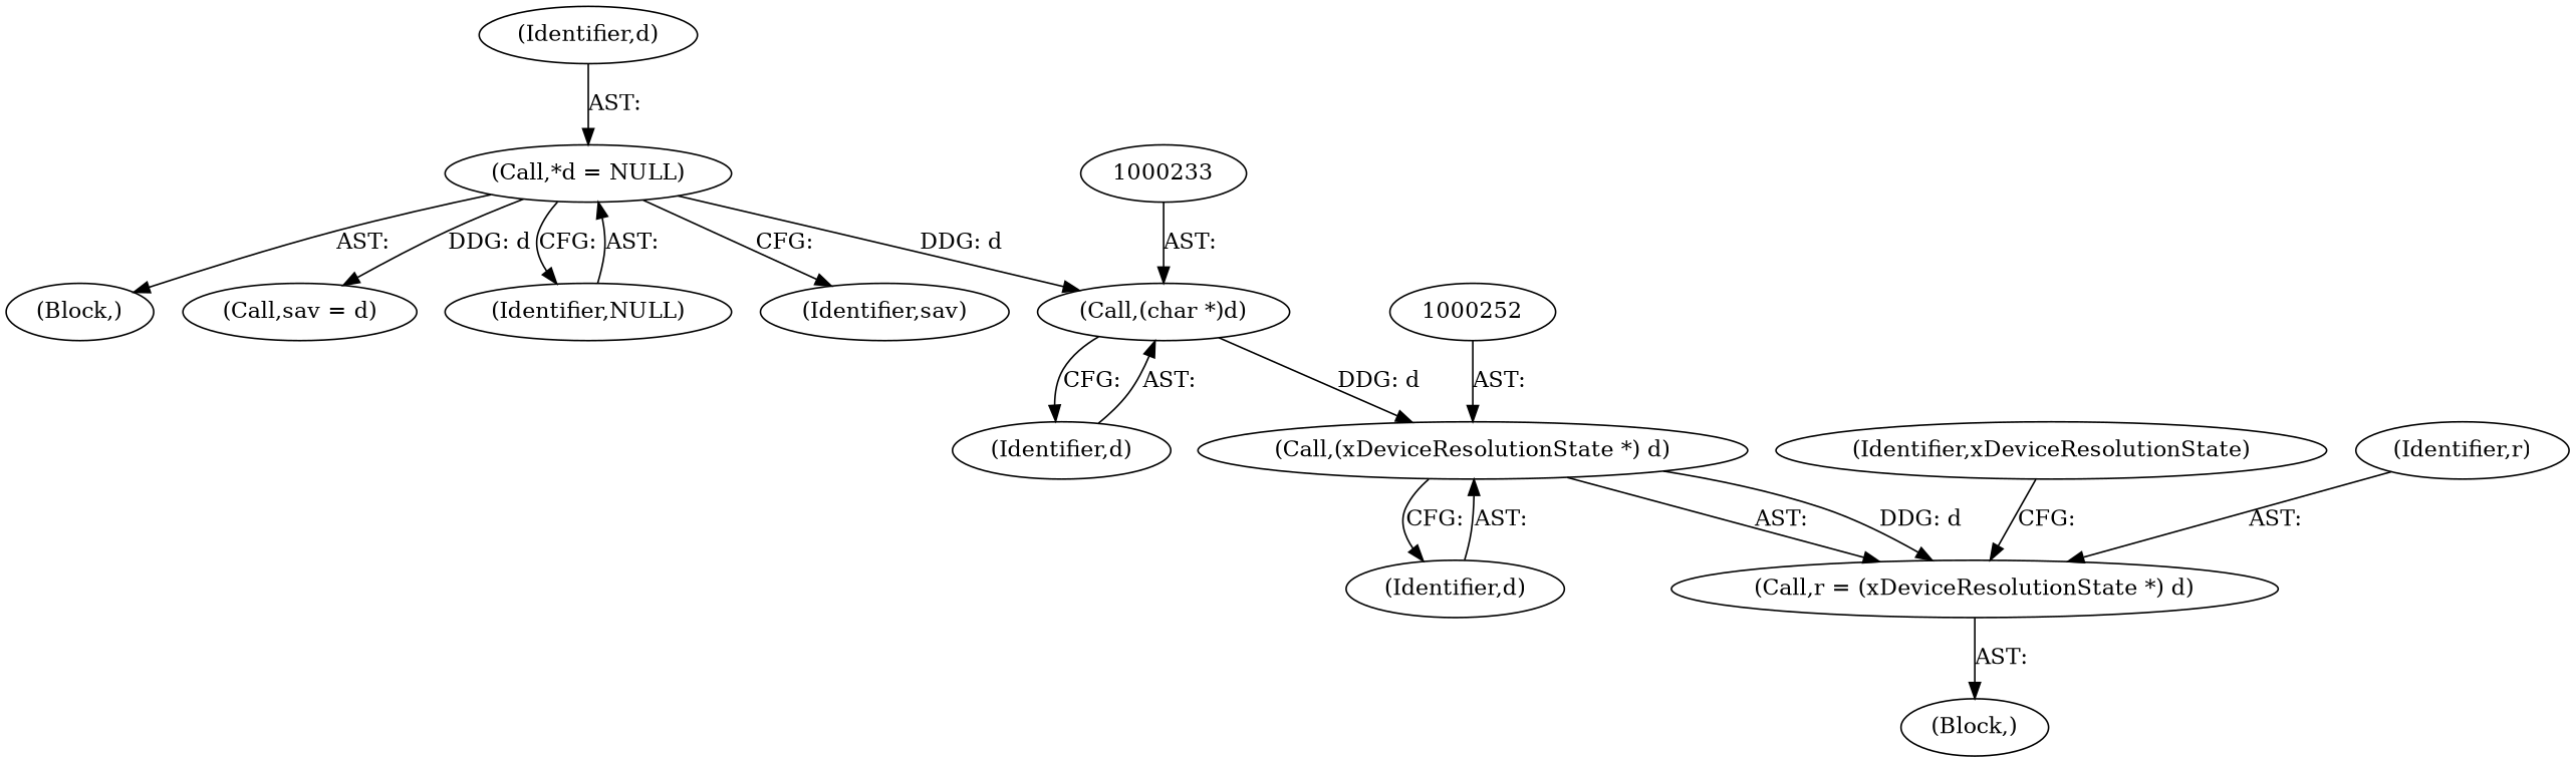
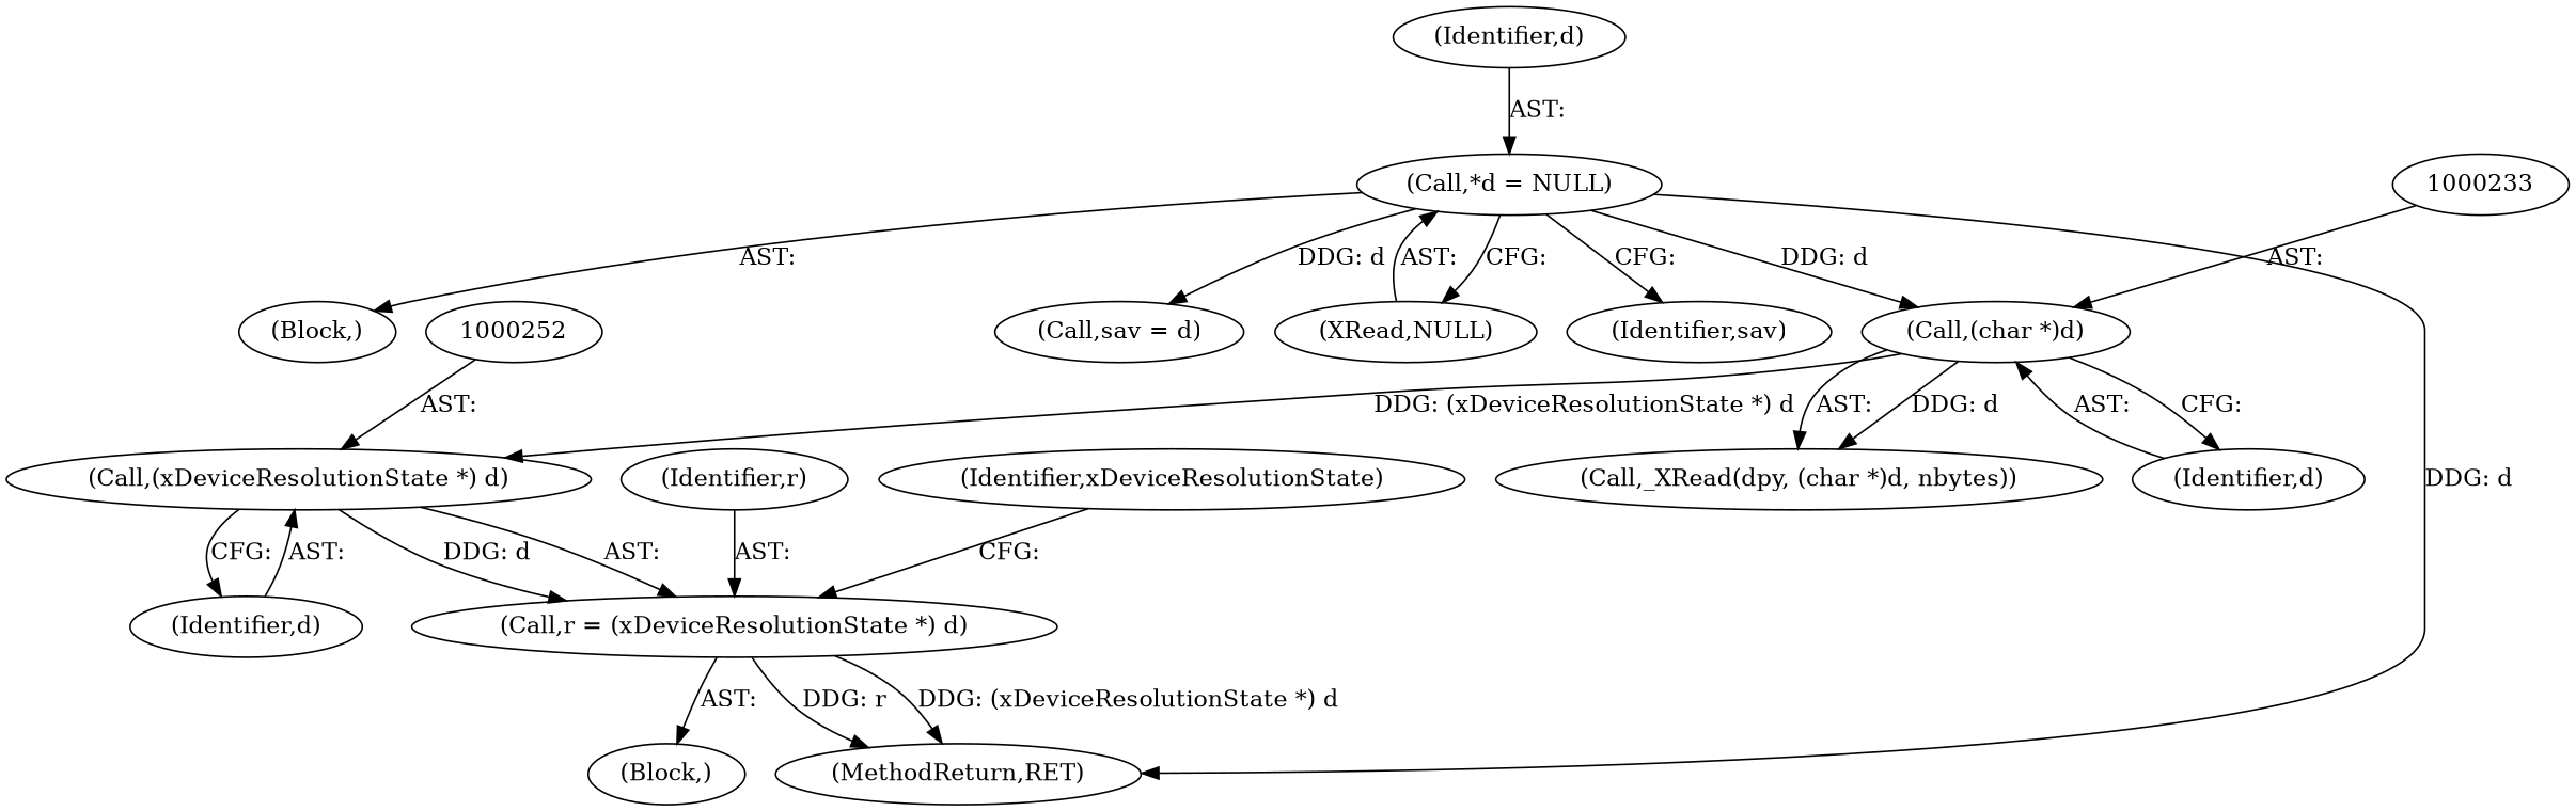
  digraph {
    n1 [label="(Call,r = (xDeviceResolutionState *) d)"]
    n2 [label="(Block,)"]
+   n3 [label="(MethodReturn,RET)"]
    n4 [label="(Call,(xDeviceResolutionState *) d)"]
    n5 [label="(Identifier,d)"]
    n6 [label="(Call,(char *)d)"]
    n7 [label="(Identifier,d)"]
+   n8 [label="(Call,_XRead(dpy, (char *)d, nbytes))"]
    n9 [label="(Call,*d = NULL)"]
    n10 [label="(Block,)"]
    n11 [label="(Call,sav = d)"]
-   n12 [label="(Identifier,NULL)"]
+   n12 [label="(XRead,NULL)"]
    n13 [label="(Identifier,sav)"]
    n14 [label="(Identifier,xDeviceResolutionState)"]
    n15 [label="(Identifier,d)"]
    n16 [label="(Identifier,r)"]
    1000252
    n18 [label=1000233]
    n1 -> n2 [label="AST: "]
+   n1 -> n3 [label="DDG: (xDeviceResolutionState *) d"]
+   n1 -> n3 [label="DDG: r"]
    n4 -> n1 [label="AST: "]
    n4 -> n1 [label="DDG: d"]
    n4 -> n5 [label="CFG: "]
    n5 -> n4 [label="AST: "]
-   n6 -> n4 [label="DDG: d"]
+   n6 -> n4 [label="DDG: (xDeviceResolutionState *) d"]
    n6 -> n7 [label="CFG: "]
+   n6 -> n8 [label="AST: "]
+   n6 -> n8 [label="DDG: d"]
    n7 -> n6 [label="AST: "]
+   n9 -> n3 [label="DDG: d"]
    n9 -> n6 [label="DDG: d"]
    n9 -> n10 [label="AST: "]
    n9 -> n11 [label="DDG: d"]
    n9 -> n12 [label="CFG: "]
    n9 -> n13 [label="CFG: "]
    n12 -> n9 [label="AST: "]
    n14 -> n1 [label="CFG: "]
    n15 -> n9 [label="AST: "]
    n16 -> n1 [label="AST: "]
    1000252 -> n4 [label="AST: "]
    n18 -> n6 [label="AST: "]
  }
